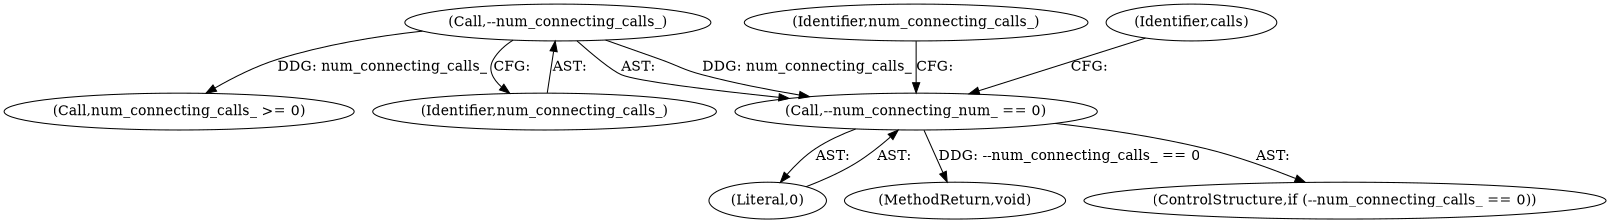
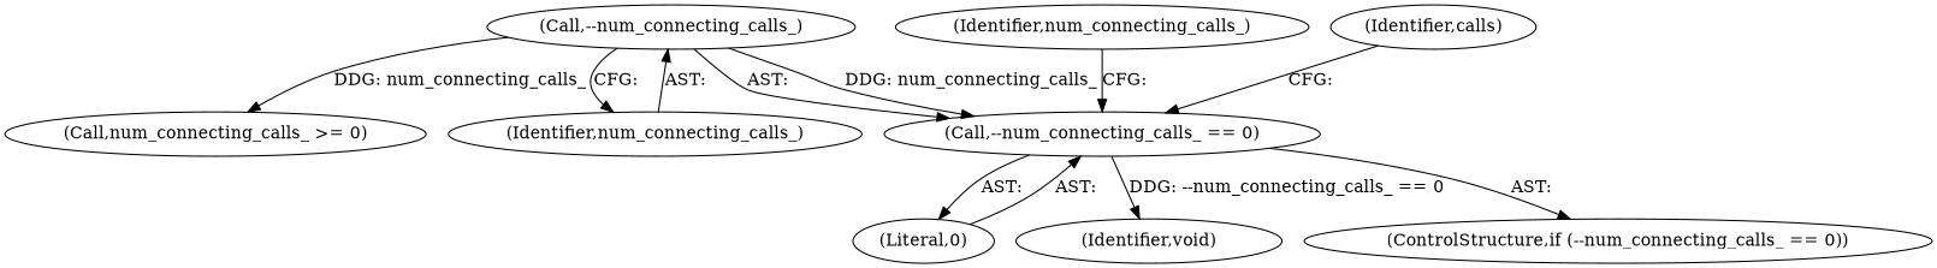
  digraph {
-   n1 [label="(Call,--num_connecting_num_ == 0)"]
+   n1 [label="(Call,--num_connecting_calls_ == 0)"]
    n2 [label="(Literal,0)"]
-   n3 [label="(MethodReturn,void)"]
+   n3 [label="(Identifier,void)"]
    n4 [label="(ControlStructure,if (--num_connecting_calls_ == 0))"]
    n5 [label="(Call,--num_connecting_calls_)"]
    n6 [label="(Call,num_connecting_calls_ >= 0)"]
    n7 [label="(Identifier,num_connecting_calls_)"]
    n8 [label="(Identifier,num_connecting_calls_)"]
    n9 [label="(Identifier,calls)"]
    n1 -> n2 [label="AST: "]
    n1 -> n3 [label="DDG: --num_connecting_calls_ == 0"]
    n1 -> n4 [label="AST: "]
    n2 -> n1 [label="AST: "]
    n5 -> n1 [label="AST: "]
    n5 -> n1 [label="DDG: num_connecting_calls_"]
    n5 -> n6 [label="DDG: num_connecting_calls_"]
    n5 -> n7 [label="CFG: "]
    n7 -> n5 [label="AST: "]
    n8 -> n1 [label="CFG: "]
    n9 -> n1 [label="CFG: "]
  }
